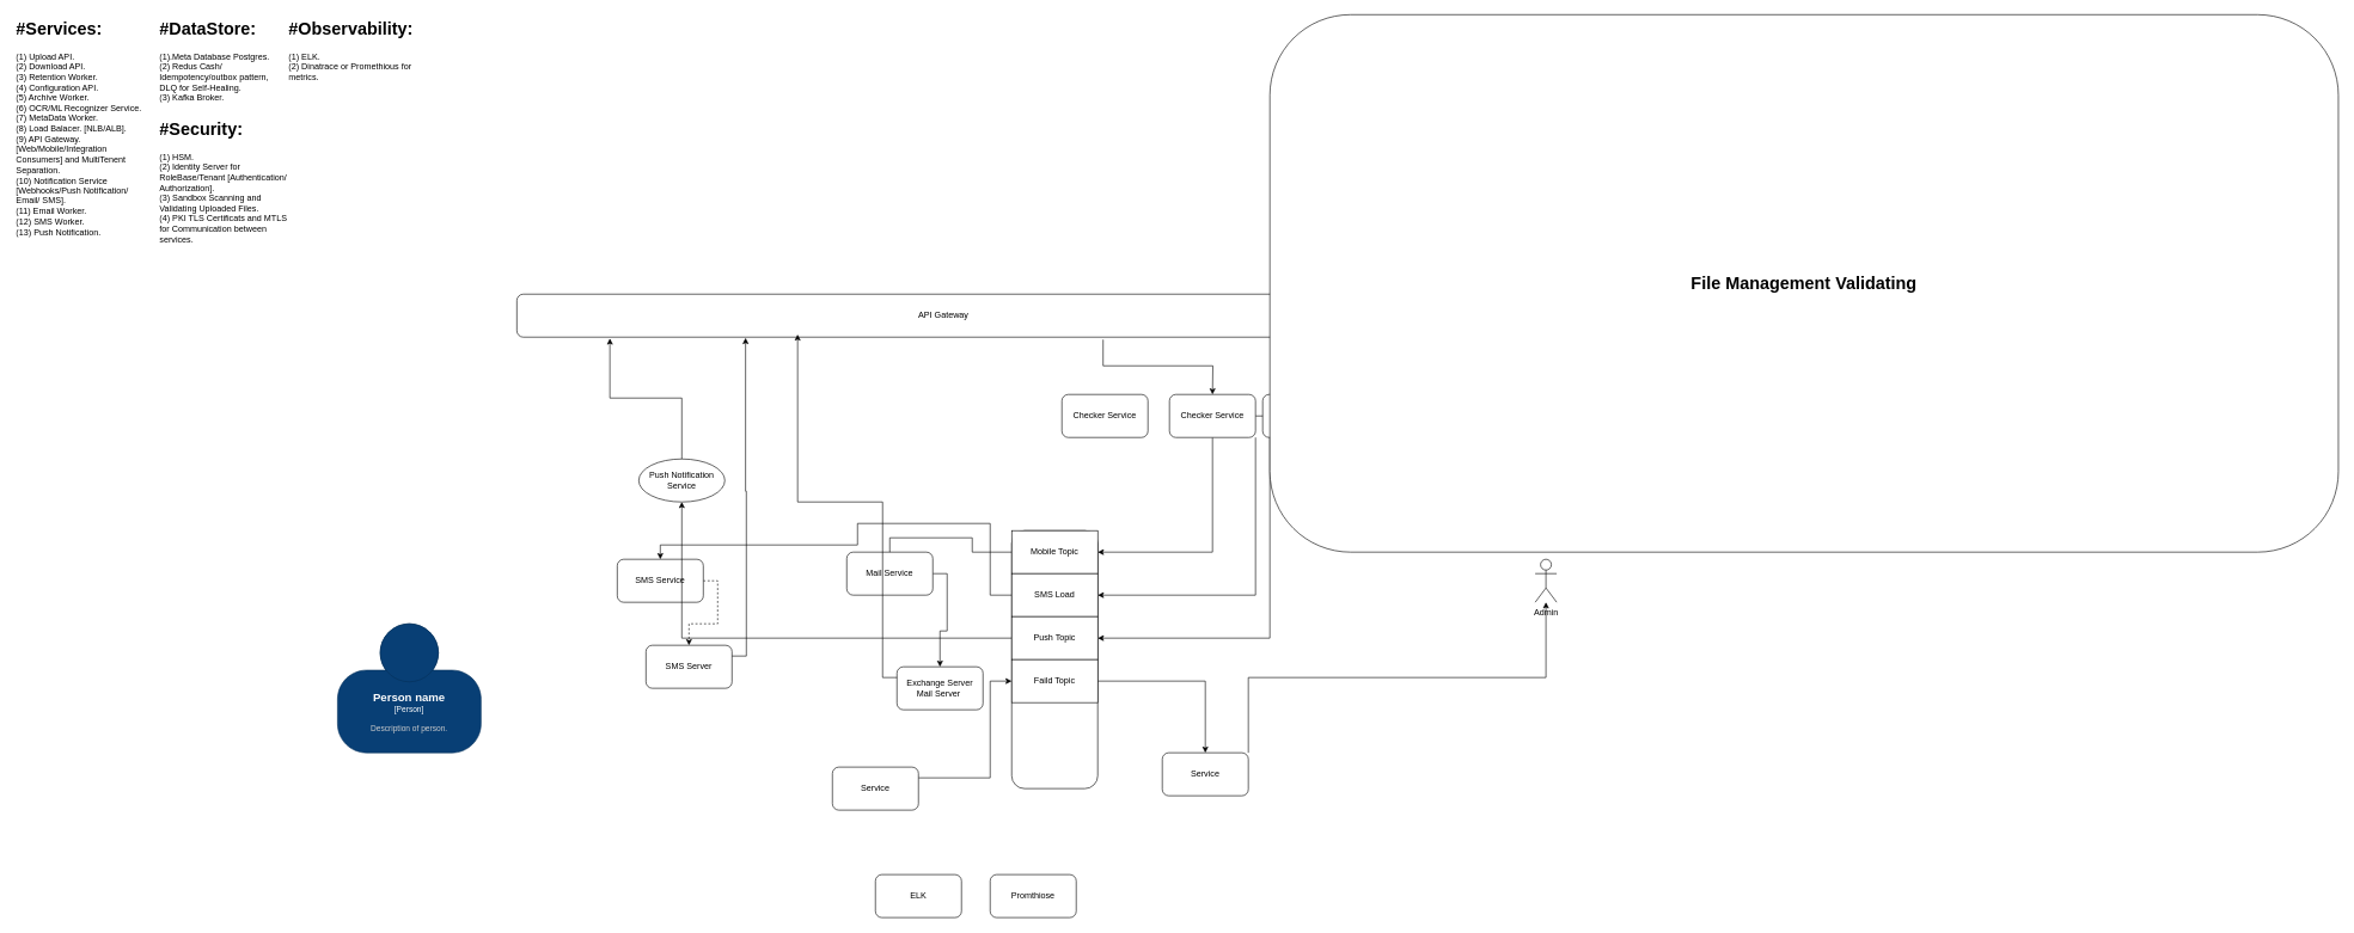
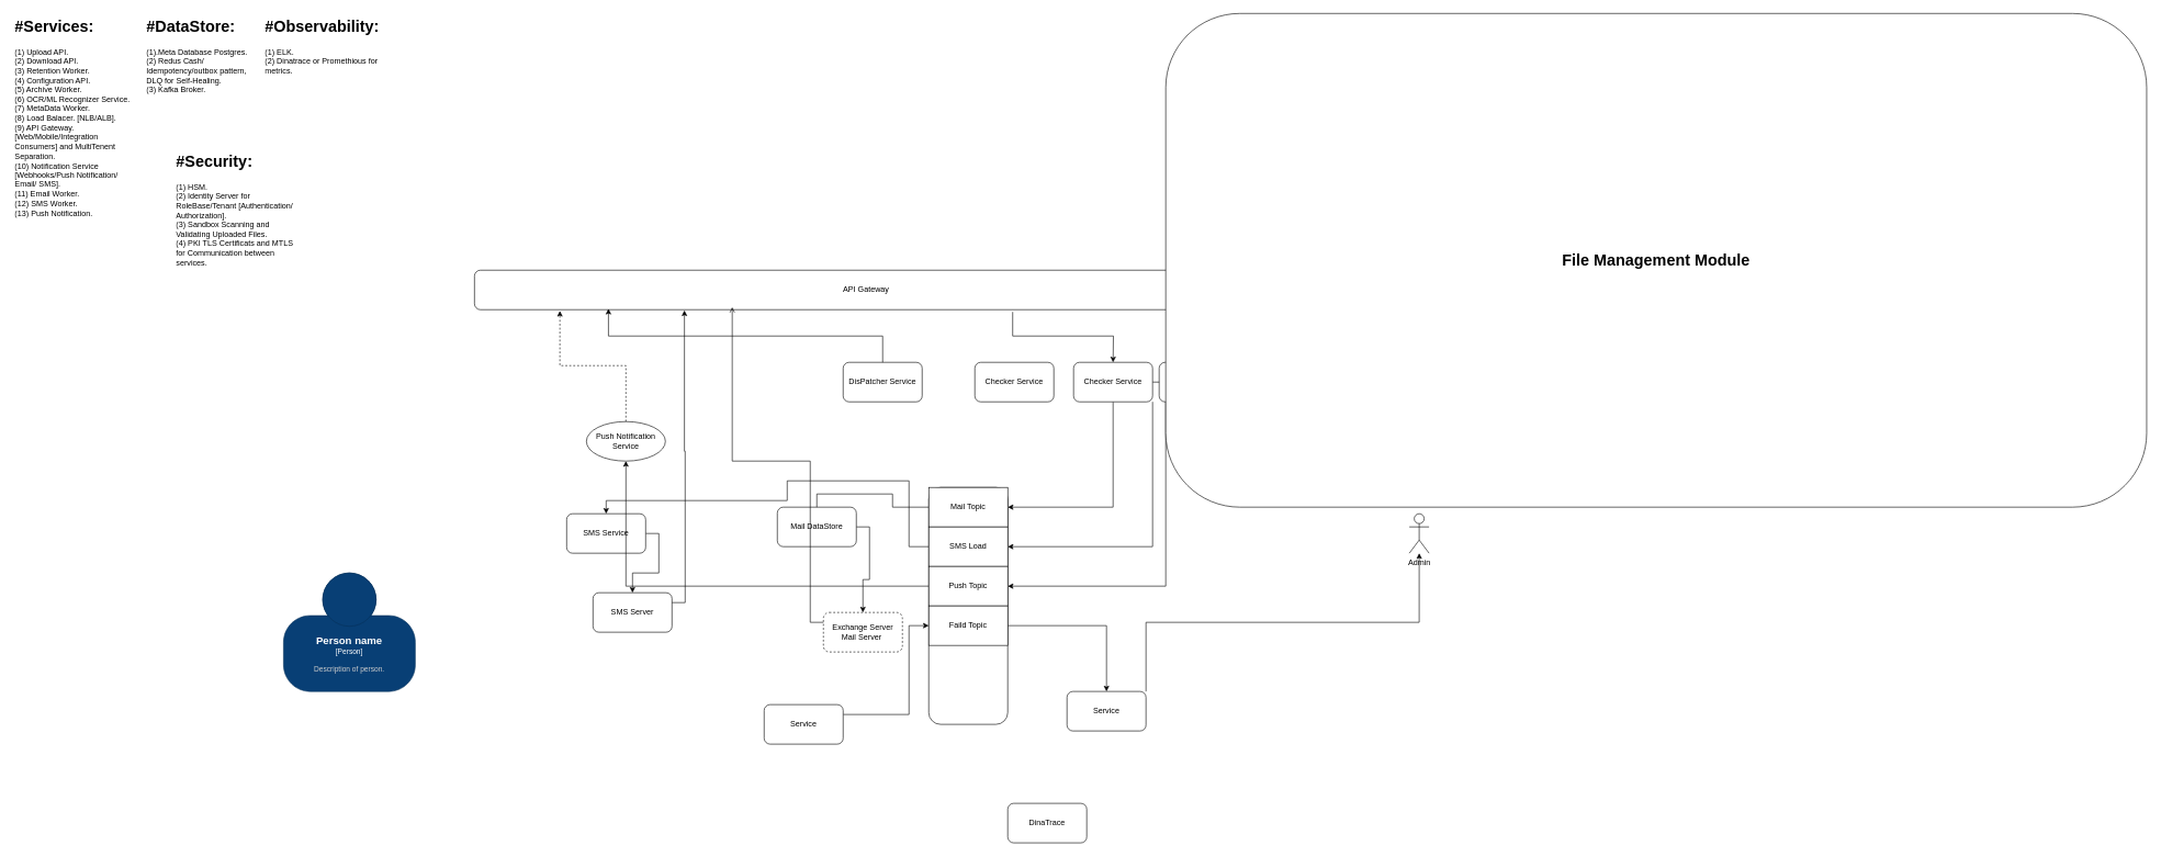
  <mxCell id="0" />
  <mxCell id="1" parent="0" />
  <mxCell id="2" value="&lt;h1 style=&quot;margin-top: 0px;&quot;&gt;#Services:&lt;/h1&gt;&lt;div&gt;(1) Upload API.&lt;/div&gt;&lt;div&gt;(2) Download API.&lt;/div&gt;&lt;div&gt;(3) Retention Worker.&lt;/div&gt;&lt;div&gt;(4) Configuration API.&lt;/div&gt;&lt;div&gt;(5) Archive Worker.&lt;/div&gt;&lt;div&gt;(6) OCR/ML Recognizer Service.&lt;/div&gt;&lt;div&gt;(7) MetaData Worker.&lt;/div&gt;&lt;div&gt;(8) Load Balacer. [NLB/ALB].&lt;/div&gt;&lt;div&gt;(9) API Gateway. [Web/Mobile/Integration Consumers] and MultiTenent Separation.&lt;/div&gt;&lt;div&gt;(10) Notification Service [Webhooks/Push Notification/ Email/ SMS].&lt;/div&gt;&lt;div&gt;(11) Email Worker.&lt;/div&gt;&lt;div&gt;(12) SMS Worker.&lt;/div&gt;&lt;div&gt;(13) Push Notification.&lt;/div&gt;" style="text;html=1;whiteSpace=wrap;overflow=hidden;rounded=0;" vertex="1" parent="1"><mxGeometry x="20" y="20" width="180" height="380" as="geometry" /></mxCell>
  <mxCell id="3" value="&lt;h1 style=&quot;margin-top: 0px;&quot;&gt;#DataStore:&lt;/h1&gt;&lt;div&gt;(1).Meta Database Postgres.&lt;/div&gt;&lt;div&gt;(2) Redus Cash/ Idempotency/outbox pattern, DLQ for Self-Healing.&lt;/div&gt;&lt;div&gt;(3) Kafka Broker.&lt;/div&gt;" style="text;html=1;whiteSpace=wrap;overflow=hidden;rounded=0;" vertex="1" parent="1"><mxGeometry x="220" y="20" width="180" height="120" as="geometry" /></mxCell>
  <mxCell id="4" value="&lt;h1 style=&quot;margin-top: 0px;&quot;&gt;#Observability:&lt;/h1&gt;&lt;div&gt;(1) ELK.&lt;/div&gt;&lt;div&gt;(2) Dinatrace or Promethious for metrics.&lt;/div&gt;" style="text;html=1;whiteSpace=wrap;overflow=hidden;rounded=0;" vertex="1" parent="1"><mxGeometry x="400" y="20" width="180" height="120" as="geometry" /></mxCell>
- <mxCell id="5" value="&lt;h1 style=&quot;margin-top: 0px;&quot;&gt;#Security:&lt;/h1&gt;&lt;div&gt;(1) HSM.&lt;/div&gt;&lt;div&gt;(2) Identity Server for RoleBase/Tenant [Authentication/ Authorization].&lt;/div&gt;&lt;div&gt;(3) Sandbox Scanning and Validating Uploaded Files.&lt;/div&gt;&lt;div&gt;(4) PKI TLS Certificats and MTLS for Communication between services.&lt;/div&gt;" style="text;html=1;whiteSpace=wrap;overflow=hidden;rounded=0;" vertex="1" parent="1"><mxGeometry x="220" y="160" width="180" height="240" as="geometry" /></mxCell>
+ <mxCell id="5" value="&lt;h1 style=&quot;margin-top: 0px;&quot;&gt;#Security:&lt;/h1&gt;&lt;div&gt;(1) HSM.&lt;/div&gt;&lt;div&gt;(2) Identity Server for RoleBase/Tenant [Authentication/ Authorization].&lt;/div&gt;&lt;div&gt;(3) Sandbox Scanning and Validating Uploaded Files.&lt;/div&gt;&lt;div&gt;(4) PKI TLS Certificats and MTLS for Communication between services.&lt;/div&gt;" style="text;html=1;whiteSpace=wrap;overflow=hidden;rounded=0;" vertex="1" parent="1"><mxGeometry x="265" y="225" width="180" height="240" as="geometry" /></mxCell>
  <mxCell id="6" style="edgeStyle=orthogonalEdgeStyle;rounded=0;orthogonalLoop=1;jettySize=auto;html=1;exitX=0.687;exitY=1.057;exitDx=0;exitDy=0;exitPerimeter=0;" edge="1" parent="1" source="7"><mxGeometry relative="1" as="geometry"><mxPoint x="1690" y="550" as="targetPoint" /></mxGeometry></mxCell>
  <mxCell id="7" value="API Gateway" style="rounded=1;whiteSpace=wrap;html=1;" vertex="1" parent="1"><mxGeometry x="720" y="410" width="1190" height="60" as="geometry" /></mxCell>
- <mxCell id="8" value="Exchange Server&lt;div&gt;Mail Server&amp;nbsp;&lt;/div&gt;" style="rounded=1;whiteSpace=wrap;html=1;" vertex="1" parent="1"><mxGeometry x="1250" y="930" width="120" height="60" as="geometry" /></mxCell>
+ <mxCell id="8" value="Exchange Server&lt;div&gt;Mail Server&amp;nbsp;&lt;/div&gt;" style="rounded=1;whiteSpace=wrap;html=1;dashed=1;" vertex="1" parent="1"><mxGeometry x="1250" y="930" width="120" height="60" as="geometry" /></mxCell>
  <mxCell id="9" style="edgeStyle=orthogonalEdgeStyle;rounded=0;orthogonalLoop=1;jettySize=auto;html=1;exitX=1;exitY=0.5;exitDx=0;exitDy=0;entryX=0.5;entryY=0;entryDx=0;entryDy=0;" edge="1" parent="1" source="10" target="8"><mxGeometry relative="1" as="geometry" /></mxCell>
- <mxCell id="10" value="Mail Service" style="rounded=1;whiteSpace=wrap;html=1;" vertex="1" parent="1"><mxGeometry x="1180" y="770" width="120" height="60" as="geometry" /></mxCell>
+ <mxCell id="10" value="Mail DataStore" style="rounded=1;whiteSpace=wrap;html=1;" vertex="1" parent="1"><mxGeometry x="1180" y="770" width="120" height="60" as="geometry" /></mxCell>
  <mxCell id="11" value="SMS Server" style="rounded=1;whiteSpace=wrap;html=1;" vertex="1" parent="1"><mxGeometry x="900" y="900" width="120" height="60" as="geometry" /></mxCell>
- <mxCell id="12" style="edgeStyle=orthogonalEdgeStyle;rounded=0;orthogonalLoop=1;jettySize=auto;html=1;exitX=1;exitY=0.5;exitDx=0;exitDy=0;entryX=0.5;entryY=0;entryDx=0;entryDy=0;dashed=1;" edge="1" parent="1" source="13" target="11"><mxGeometry relative="1" as="geometry" /></mxCell>
+ <mxCell id="12" style="edgeStyle=orthogonalEdgeStyle;rounded=0;orthogonalLoop=1;jettySize=auto;html=1;exitX=1;exitY=0.5;exitDx=0;exitDy=0;entryX=0.5;entryY=0;entryDx=0;entryDy=0;" edge="1" parent="1" source="13" target="11"><mxGeometry relative="1" as="geometry" /></mxCell>
  <mxCell id="13" value="SMS Service" style="rounded=1;whiteSpace=wrap;html=1;" vertex="1" parent="1"><mxGeometry x="860" y="780" width="120" height="60" as="geometry" /></mxCell>
+ <mxCell id="14" value="DisPatcher Service" style="rounded=1;whiteSpace=wrap;html=1;" vertex="1" parent="1"><mxGeometry x="1280" y="550" width="120" height="60" as="geometry" /></mxCell>
+ <mxCell id="15" style="edgeStyle=orthogonalEdgeStyle;rounded=0;orthogonalLoop=1;jettySize=auto;html=1;entryX=0.171;entryY=0.977;entryDx=0;entryDy=0;entryPerimeter=0;" edge="1" parent="1" source="14" target="7"><mxGeometry relative="1" as="geometry" /></mxCell>
  <mxCell id="16" style="edgeStyle=orthogonalEdgeStyle;rounded=0;orthogonalLoop=1;jettySize=auto;html=1;exitX=0.5;exitY=1;exitDx=0;exitDy=0;entryX=1;entryY=0.5;entryDx=0;entryDy=0;" edge="1" parent="1" source="19" target="22"><mxGeometry relative="1" as="geometry" /></mxCell>
  <mxCell id="17" style="edgeStyle=orthogonalEdgeStyle;rounded=0;orthogonalLoop=1;jettySize=auto;html=1;exitX=1;exitY=1;exitDx=0;exitDy=0;entryX=1;entryY=0.5;entryDx=0;entryDy=0;" edge="1" parent="1" source="19" target="24"><mxGeometry relative="1" as="geometry" /></mxCell>
  <mxCell id="18" style="edgeStyle=orthogonalEdgeStyle;rounded=0;orthogonalLoop=1;jettySize=auto;html=1;exitX=1;exitY=0.5;exitDx=0;exitDy=0;entryX=1;entryY=0.5;entryDx=0;entryDy=0;" edge="1" parent="1" source="19" target="26"><mxGeometry relative="1" as="geometry" /></mxCell>
  <mxCell id="19" value="Checker Service" style="rounded=1;whiteSpace=wrap;html=1;" vertex="1" parent="1"><mxGeometry x="1630" y="550" width="120" height="60" as="geometry" /></mxCell>
  <mxCell id="20" value="" style="rounded=1;whiteSpace=wrap;html=1;" vertex="1" parent="1"><mxGeometry x="1410" y="740" width="120" height="360" as="geometry" /></mxCell>
  <mxCell id="21" style="edgeStyle=orthogonalEdgeStyle;rounded=0;orthogonalLoop=1;jettySize=auto;html=1;exitX=0;exitY=0.5;exitDx=0;exitDy=0;entryX=0.5;entryY=0;entryDx=0;entryDy=0;endArrow=none;" edge="1" parent="1" source="22" target="10"><mxGeometry relative="1" as="geometry" /></mxCell>
- <mxCell id="22" value="Mobile Topic" style="rounded=0;whiteSpace=wrap;html=1;" vertex="1" parent="1"><mxGeometry x="1410" y="740" width="120" height="60" as="geometry" /></mxCell>
+ <mxCell id="22" value="Mail Topic" style="rounded=0;whiteSpace=wrap;html=1;" vertex="1" parent="1"><mxGeometry x="1410" y="740" width="120" height="60" as="geometry" /></mxCell>
  <mxCell id="23" style="edgeStyle=orthogonalEdgeStyle;rounded=0;orthogonalLoop=1;jettySize=auto;html=1;exitX=0;exitY=0.5;exitDx=0;exitDy=0;entryX=0.5;entryY=0;entryDx=0;entryDy=0;" edge="1" parent="1" source="24" target="13"><mxGeometry relative="1" as="geometry"><Array as="points"><mxPoint x="1380" y="830" /><mxPoint x="1380" y="730" /><mxPoint x="1195" y="730" /><mxPoint x="1195" y="760" /><mxPoint x="920" y="760" /></Array></mxGeometry></mxCell>
  <mxCell id="24" value="SMS Load" style="rounded=0;whiteSpace=wrap;html=1;" vertex="1" parent="1"><mxGeometry x="1410" y="800" width="120" height="60" as="geometry" /></mxCell>
  <mxCell id="25" style="edgeStyle=orthogonalEdgeStyle;rounded=0;orthogonalLoop=1;jettySize=auto;html=1;exitX=0;exitY=0.5;exitDx=0;exitDy=0;entryX=0.5;entryY=1;entryDx=0;entryDy=0;" edge="1" parent="1" source="26" target="27"><mxGeometry relative="1" as="geometry" /></mxCell>
  <mxCell id="26" value="Push Topic" style="rounded=0;whiteSpace=wrap;html=1;" vertex="1" parent="1"><mxGeometry x="1410" y="860" width="120" height="60" as="geometry" /></mxCell>
  <mxCell id="27" value="Push Notification Service" style="ellipse;whiteSpace=wrap;html=1;" vertex="1" parent="1"><mxGeometry x="890" y="640" width="120" height="60" as="geometry" /></mxCell>
  <mxCell id="28" style="edgeStyle=orthogonalEdgeStyle;rounded=0;orthogonalLoop=1;jettySize=auto;html=1;exitX=1;exitY=0.25;exitDx=0;exitDy=0;entryX=0.268;entryY=1.017;entryDx=0;entryDy=0;entryPerimeter=0;" edge="1" parent="1" source="11" target="7"><mxGeometry relative="1" as="geometry" /></mxCell>
- <mxCell id="29" style="edgeStyle=orthogonalEdgeStyle;rounded=0;orthogonalLoop=1;jettySize=auto;html=1;exitX=0;exitY=0.25;exitDx=0;exitDy=0;entryX=0.329;entryY=0.937;entryDx=0;entryDy=0;entryPerimeter=0;" edge="1" parent="1" source="8" target="7"><mxGeometry relative="1" as="geometry" /></mxCell>
- <mxCell id="30" style="edgeStyle=orthogonalEdgeStyle;rounded=0;orthogonalLoop=1;jettySize=auto;html=1;exitX=0.5;exitY=0;exitDx=0;exitDy=0;entryX=0.109;entryY=1.03;entryDx=0;entryDy=0;entryPerimeter=0;" edge="1" parent="1" source="27" target="7"><mxGeometry relative="1" as="geometry" /></mxCell>
+ <mxCell id="29" style="edgeStyle=orthogonalEdgeStyle;rounded=0;orthogonalLoop=1;jettySize=auto;html=1;exitX=0;exitY=0.25;exitDx=0;exitDy=0;entryX=0.329;entryY=0.937;entryDx=0;entryDy=0;entryPerimeter=0;endArrow=open;" edge="1" parent="1" source="8" target="7"><mxGeometry relative="1" as="geometry" /></mxCell>
+ <mxCell id="30" style="edgeStyle=orthogonalEdgeStyle;rounded=0;orthogonalLoop=1;jettySize=auto;html=1;exitX=0.5;exitY=0;exitDx=0;exitDy=0;entryX=0.109;entryY=1.03;entryDx=0;entryDy=0;entryPerimeter=0;dashed=1;" edge="1" parent="1" source="27" target="7"><mxGeometry relative="1" as="geometry" /></mxCell>
  <mxCell id="31" value="Checker Service" style="rounded=1;whiteSpace=wrap;html=1;" vertex="1" parent="1"><mxGeometry x="1480" y="550" width="120" height="60" as="geometry" /></mxCell>
  <mxCell id="32" value="Checker Service" style="rounded=1;whiteSpace=wrap;html=1;" vertex="1" parent="1"><mxGeometry x="1760" y="550" width="120" height="60" as="geometry" /></mxCell>
  <mxCell id="33" style="edgeStyle=orthogonalEdgeStyle;rounded=0;orthogonalLoop=1;jettySize=auto;html=1;exitX=1;exitY=0.25;exitDx=0;exitDy=0;entryX=0;entryY=0.5;entryDx=0;entryDy=0;" edge="1" parent="1" source="34" target="36"><mxGeometry relative="1" as="geometry"><Array as="points"><mxPoint x="1380" y="1085" /><mxPoint x="1380" y="950" /></Array></mxGeometry></mxCell>
  <mxCell id="34" value="Service" style="rounded=1;whiteSpace=wrap;html=1;" vertex="1" parent="1"><mxGeometry x="1160" y="1070" width="120" height="60" as="geometry" /></mxCell>
  <mxCell id="35" style="edgeStyle=orthogonalEdgeStyle;rounded=0;orthogonalLoop=1;jettySize=auto;html=1;exitX=1;exitY=0.5;exitDx=0;exitDy=0;entryX=0.5;entryY=0;entryDx=0;entryDy=0;" edge="1" parent="1" source="36" target="38"><mxGeometry relative="1" as="geometry" /></mxCell>
  <mxCell id="36" value="Faild Topic" style="rounded=0;whiteSpace=wrap;html=1;" vertex="1" parent="1"><mxGeometry x="1410" y="920" width="120" height="60" as="geometry" /></mxCell>
  <mxCell id="37" style="edgeStyle=orthogonalEdgeStyle;rounded=0;orthogonalLoop=1;jettySize=auto;html=1;exitX=1;exitY=0;exitDx=0;exitDy=0;" edge="1" parent="1" source="38" target="39"><mxGeometry relative="1" as="geometry" /></mxCell>
  <mxCell id="38" value="Service" style="rounded=1;whiteSpace=wrap;html=1;" vertex="1" parent="1"><mxGeometry x="1620" y="1050" width="120" height="60" as="geometry" /></mxCell>
  <mxCell id="39" value="Admin" style="shape=umlActor;verticalLabelPosition=bottom;verticalAlign=top;html=1;outlineConnect=0;" vertex="1" parent="1"><mxGeometry x="2140" y="780" width="30" height="60" as="geometry" /></mxCell>
- <mxCell id="40" value="ELK" style="rounded=1;whiteSpace=wrap;html=1;" vertex="1" parent="1"><mxGeometry x="1220" y="1220" width="120" height="60" as="geometry" /></mxCell>
- <mxCell id="41" value="Promthiose" style="rounded=1;whiteSpace=wrap;html=1;" vertex="1" parent="1"><mxGeometry x="1380" y="1220" width="120" height="60" as="geometry" /></mxCell>
- <mxCell id="43" value="&lt;font style=&quot;font-size: 16px&quot;&gt;&lt;b&gt;Person name&lt;/b&gt;&lt;/font&gt;&lt;div&gt;[Person]&lt;/div&gt;&lt;br&gt;&lt;div&gt;&lt;font style=&quot;font-size: 11px&quot;&gt;&lt;font color=&quot;#cccccc&quot;&gt;Description of person.&lt;/font&gt;&lt;/div&gt;" style="html=1;fontSize=11;dashed=0;whiteSpace=wrap;fillColor=#083F75;strokeColor=#06315C;fontColor=#ffffff;shape=mxgraph.c4.person2;align=center;metaEdit=1;points=[[0.5,0,0],[1,0.5,0],[1,0.75,0],[0.75,1,0],[0.5,1,0],[0.25,1,0],[0,0.75,0],[0,0.5,0]];resizable=0;" vertex="1" parent="1"><mxGeometry x="470" y="870" width="200" height="180" as="geometry" /></mxCell>
- <mxCell id="44" value="&lt;h1&gt;File Management Validating&lt;/h1&gt;" style="rounded=1;whiteSpace=wrap;html=1;" vertex="1" parent="1"><mxGeometry x="1770" y="20" width="1490" height="750" as="geometry" /></mxCell>
+ <mxCell id="42" value="DinaTrace" style="rounded=1;whiteSpace=wrap;html=1;" vertex="1" parent="1"><mxGeometry x="1530" y="1220" width="120" height="60" as="geometry" /></mxCell>
+ <mxCell id="43" value="&lt;font style=&quot;font-size: 16px&quot;&gt;&lt;b&gt;Person name&lt;/b&gt;&lt;/font&gt;&lt;div&gt;[Person]&lt;/div&gt;&lt;br&gt;&lt;div&gt;&lt;font style=&quot;font-size: 11px&quot;&gt;&lt;font color=&quot;#cccccc&quot;&gt;Description of person.&lt;/font&gt;&lt;/div&gt;" style="html=1;fontSize=11;dashed=0;whiteSpace=wrap;fillColor=#083F75;strokeColor=#06315C;fontColor=#ffffff;shape=mxgraph.c4.person2;align=center;metaEdit=1;points=[[0.5,0,0],[1,0.5,0],[1,0.75,0],[0.75,1,0],[0.5,1,0],[0.25,1,0],[0,0.75,0],[0,0.5,0]];resizable=0;" vertex="1" parent="1"><mxGeometry x="430" y="870" width="200" height="180" as="geometry" /></mxCell>
+ <mxCell id="44" value="&lt;h1&gt;File Management Module&lt;/h1&gt;" style="rounded=1;whiteSpace=wrap;html=1;" vertex="1" parent="1"><mxGeometry x="1770" y="20" width="1490" height="750" as="geometry" /></mxCell>
